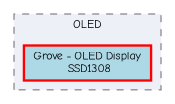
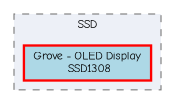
  digraph {
    compound=true
    fontname="Comic Neue"
    n1 [color=red fillcolor=lightblue fontname="Comic Neue" fontsize=10 height=0.2 label="Grove - OLED Display\l SSD1308" shape=box style="filled,bold" width=0.4]
    subgraph cluster_1 {
      bgcolor="#edf0f7"
      fontsize=10
-     label=OLED
+     label=SSD
      pencolor=grey50
      style="filled,dashed"
      n1
    }
  }
